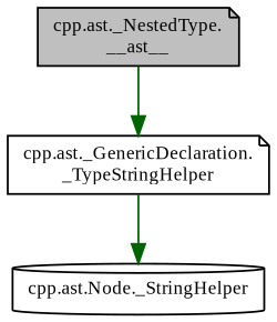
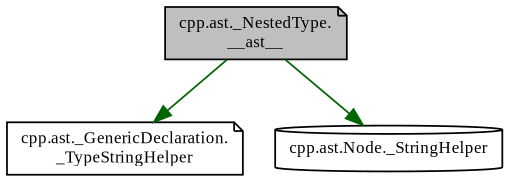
  digraph {
    fontname="Liberation Serif"
    rankdir=TB
    node [color=black fillcolor=white fontname="Liberation Serif" fontsize=10 shape=note style=filled]
    edge [color=darkgreen fontname="Liberation Serif" fontsize=10 labelfontname=Helvetica labelfontsize=10 style=solid]
    n1 [fillcolor=grey75 fontcolor=black height=0.2 label="cpp.ast._NestedType.\l__ast__" width=0.4]
    n2 [height=0.2 label="cpp.ast._GenericDeclaration.\l_TypeStringHelper" width=0.4]
    n3 [height=0.2 label="cpp.ast.Node._StringHelper" shape=cylinder width=0.4]
    n1 -> n2
-   n2 -> n3
+   n1 -> n3
  }
